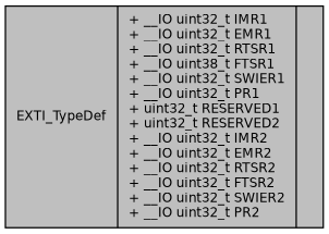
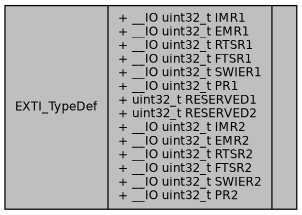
  digraph {
    rankdir=LR
-   n1 [color=black fillcolor=grey75 fontcolor=black fontname=Helvetica fontsize=10 height=0.2 label="{EXTI_TypeDef\n|+ __IO uint32_t IMR1\l+ __IO uint32_t EMR1\l+ __IO uint32_t RTSR1\l+ __IO uint38_t FTSR1\l+ __IO uint32_t SWIER1\l+ __IO uint32_t PR1\l+ uint32_t RESERVED1\l+ uint32_t RESERVED2\l+ __IO uint32_t IMR2\l+ __IO uint32_t EMR2\l+ __IO uint32_t RTSR2\l+ __IO uint32_t FTSR2\l+ __IO uint32_t SWIER2\l+ __IO uint32_t PR2\l|}" shape=record style=filled width=0.4]
+   n1 [color=black fillcolor=grey75 fontcolor=black fontname=Helvetica fontsize=10 height=0.2 label="{EXTI_TypeDef\n|+ __IO uint32_t IMR1\l+ __IO uint32_t EMR1\l+ __IO uint32_t RTSR1\l+ __IO uint32_t FTSR1\l+ __IO uint32_t SWIER1\l+ __IO uint32_t PR1\l+ uint32_t RESERVED1\l+ uint32_t RESERVED2\l+ __IO uint32_t IMR2\l+ __IO uint32_t EMR2\l+ __IO uint32_t RTSR2\l+ __IO uint32_t FTSR2\l+ __IO uint32_t SWIER2\l+ __IO uint32_t PR2\l|}" shape=record style=filled width=0.4]
  }
